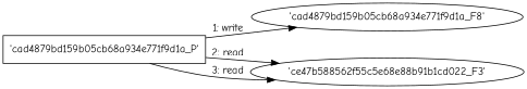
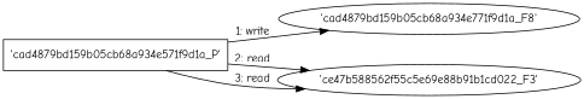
  digraph {
    engine=neato
    fixedsize=false
    fontname="Comic Neue"
    fontsize=10
    nodesep=0.3
    rankdir=LR
    ranksep=0
    splines=true
    node [fontname="Comic Neue" node_type=file shape=ellipse]
    edge [fontname="Comic Neue"]
    n1 [label="'cad4879bd159b05cb68a934e771f9d1a_F8'"]
-   "'cad4879bd159b05cb68a934e771f9d1a_P'" [node_type=Process shape=box]
-   "'ce47b588562f55c5e68e88b91b1cd022_F3'"
+   "'cad4879bd159b05cb68a934e771f9d1a_P'" [node_type=Process shape=box label="'cad4879bd159b05cb68a934e571f9d1a_P'"]
+   "'ce47b588562f55c5e68e88b91b1cd022_F3'" [label="'ce47b588562f55c5e69e88b91b1cd022_F3'"]
    "'cad4879bd159b05cb68a934e771f9d1a_P'" -> n1 [label="1: write"]
    "'cad4879bd159b05cb68a934e771f9d1a_P'" -> "'ce47b588562f55c5e68e88b91b1cd022_F3'" [label="2: read"]
    "'cad4879bd159b05cb68a934e771f9d1a_P'" -> "'ce47b588562f55c5e68e88b91b1cd022_F3'" [label="3: read"]
  }
